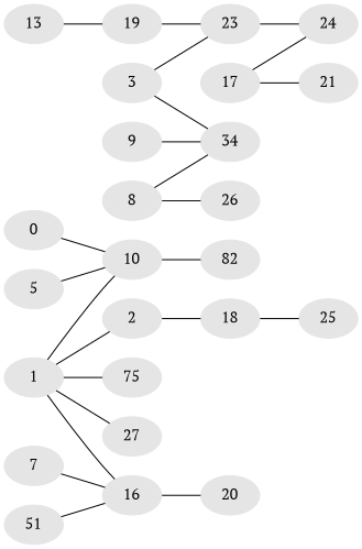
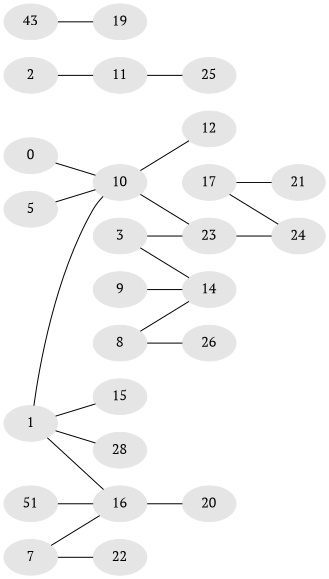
  graph {
    fontname="PT Serif"
    rankdir=LR
    node [color=gray90 fontname="PT Serif" style=filled]
    edge [fontname="PT Serif" weight=1.0]
    1
    2
    10
-   15 [label=75]
+   15
    16
-   27
-   18
+   27 [label=28]
+   18 [label=11]
    23
-   12 [label=82]
+   12
    20
    25
    3
-   14 [label=34]
+   14
    24
    n15 [label=0]
    5
    7
+   22
    8
    26
    9
    n22 [label=51]
-   13
+   13 [label=43]
    19
    17
    21
-   1 -- 2
    1 -- 10
    1 -- 15
    1 -- 16
    1 -- 27
    2 -- 18
-   19 -- 23
+   10 -- 23
    10 -- 12
    16 -- 20
    18 -- 25
    23 -- 24
    3 -- 23
    3 -- 14
    n15 -- 10
    5 -- 10
    7 -- 16
+   7 -- 22
    8 -- 14
    8 -- 26
    9 -- 14
    n22 -- 16
    13 -- 19
    17 -- 24
    17 -- 21
  }
